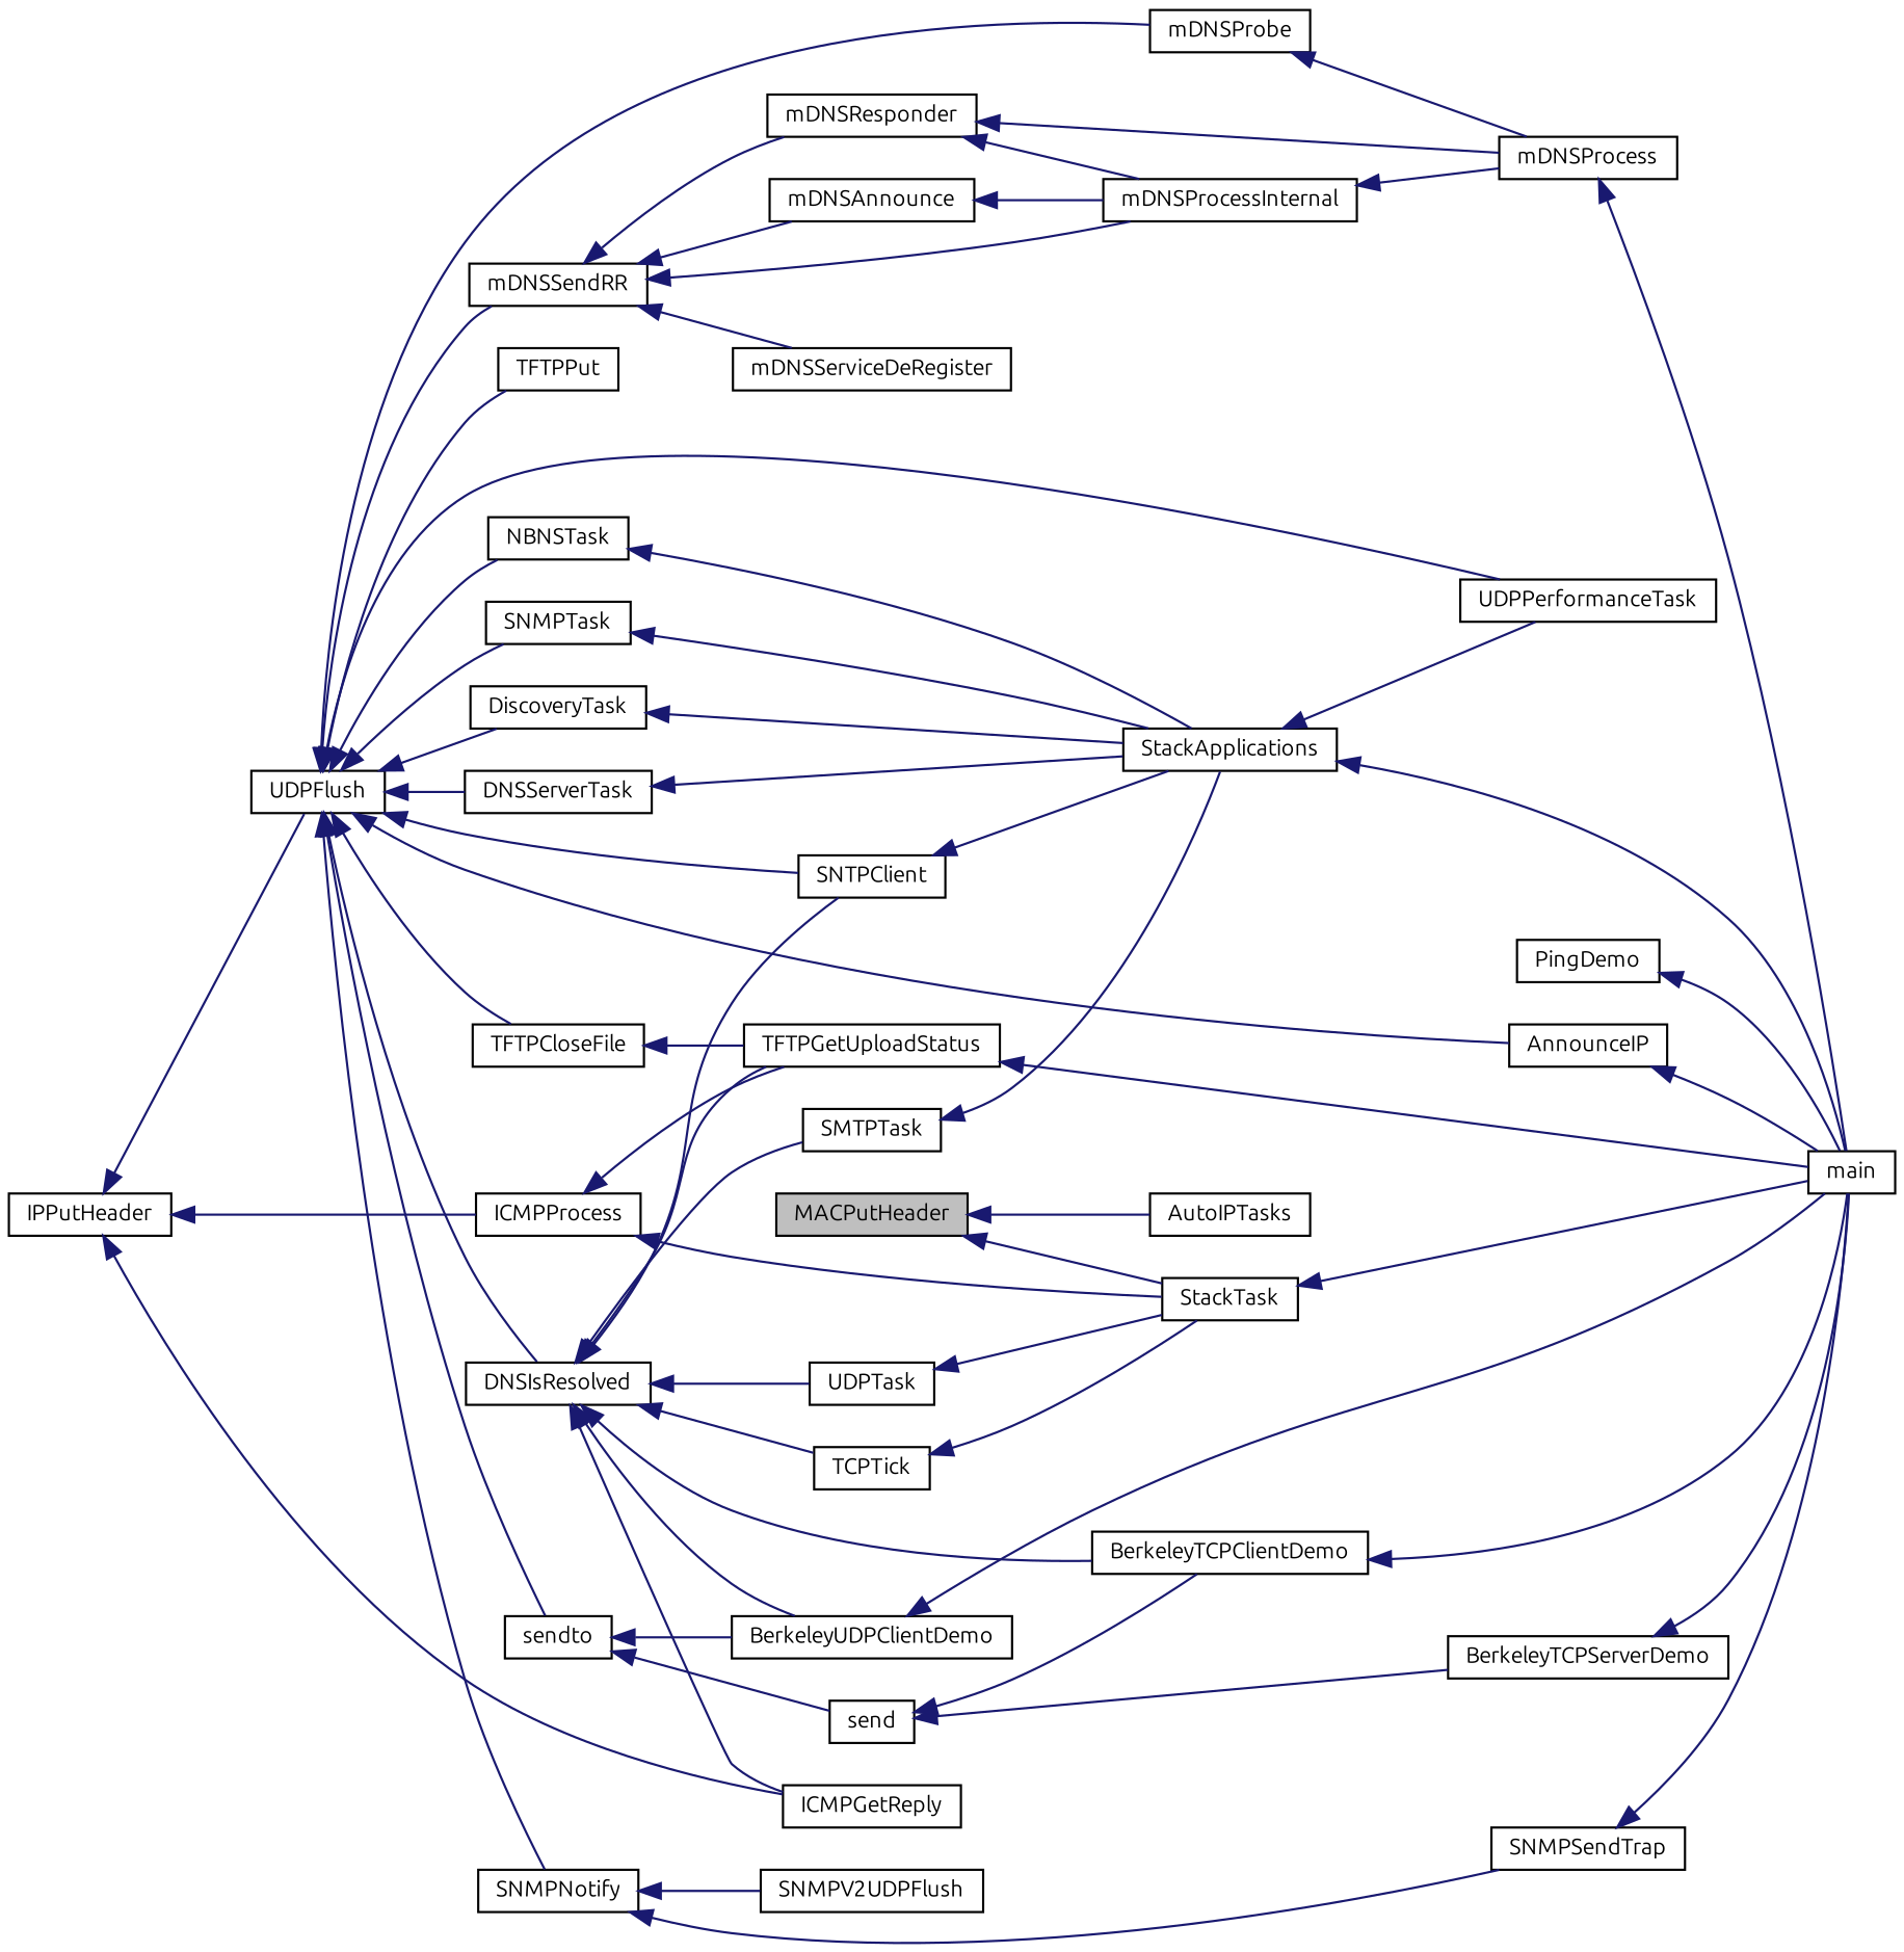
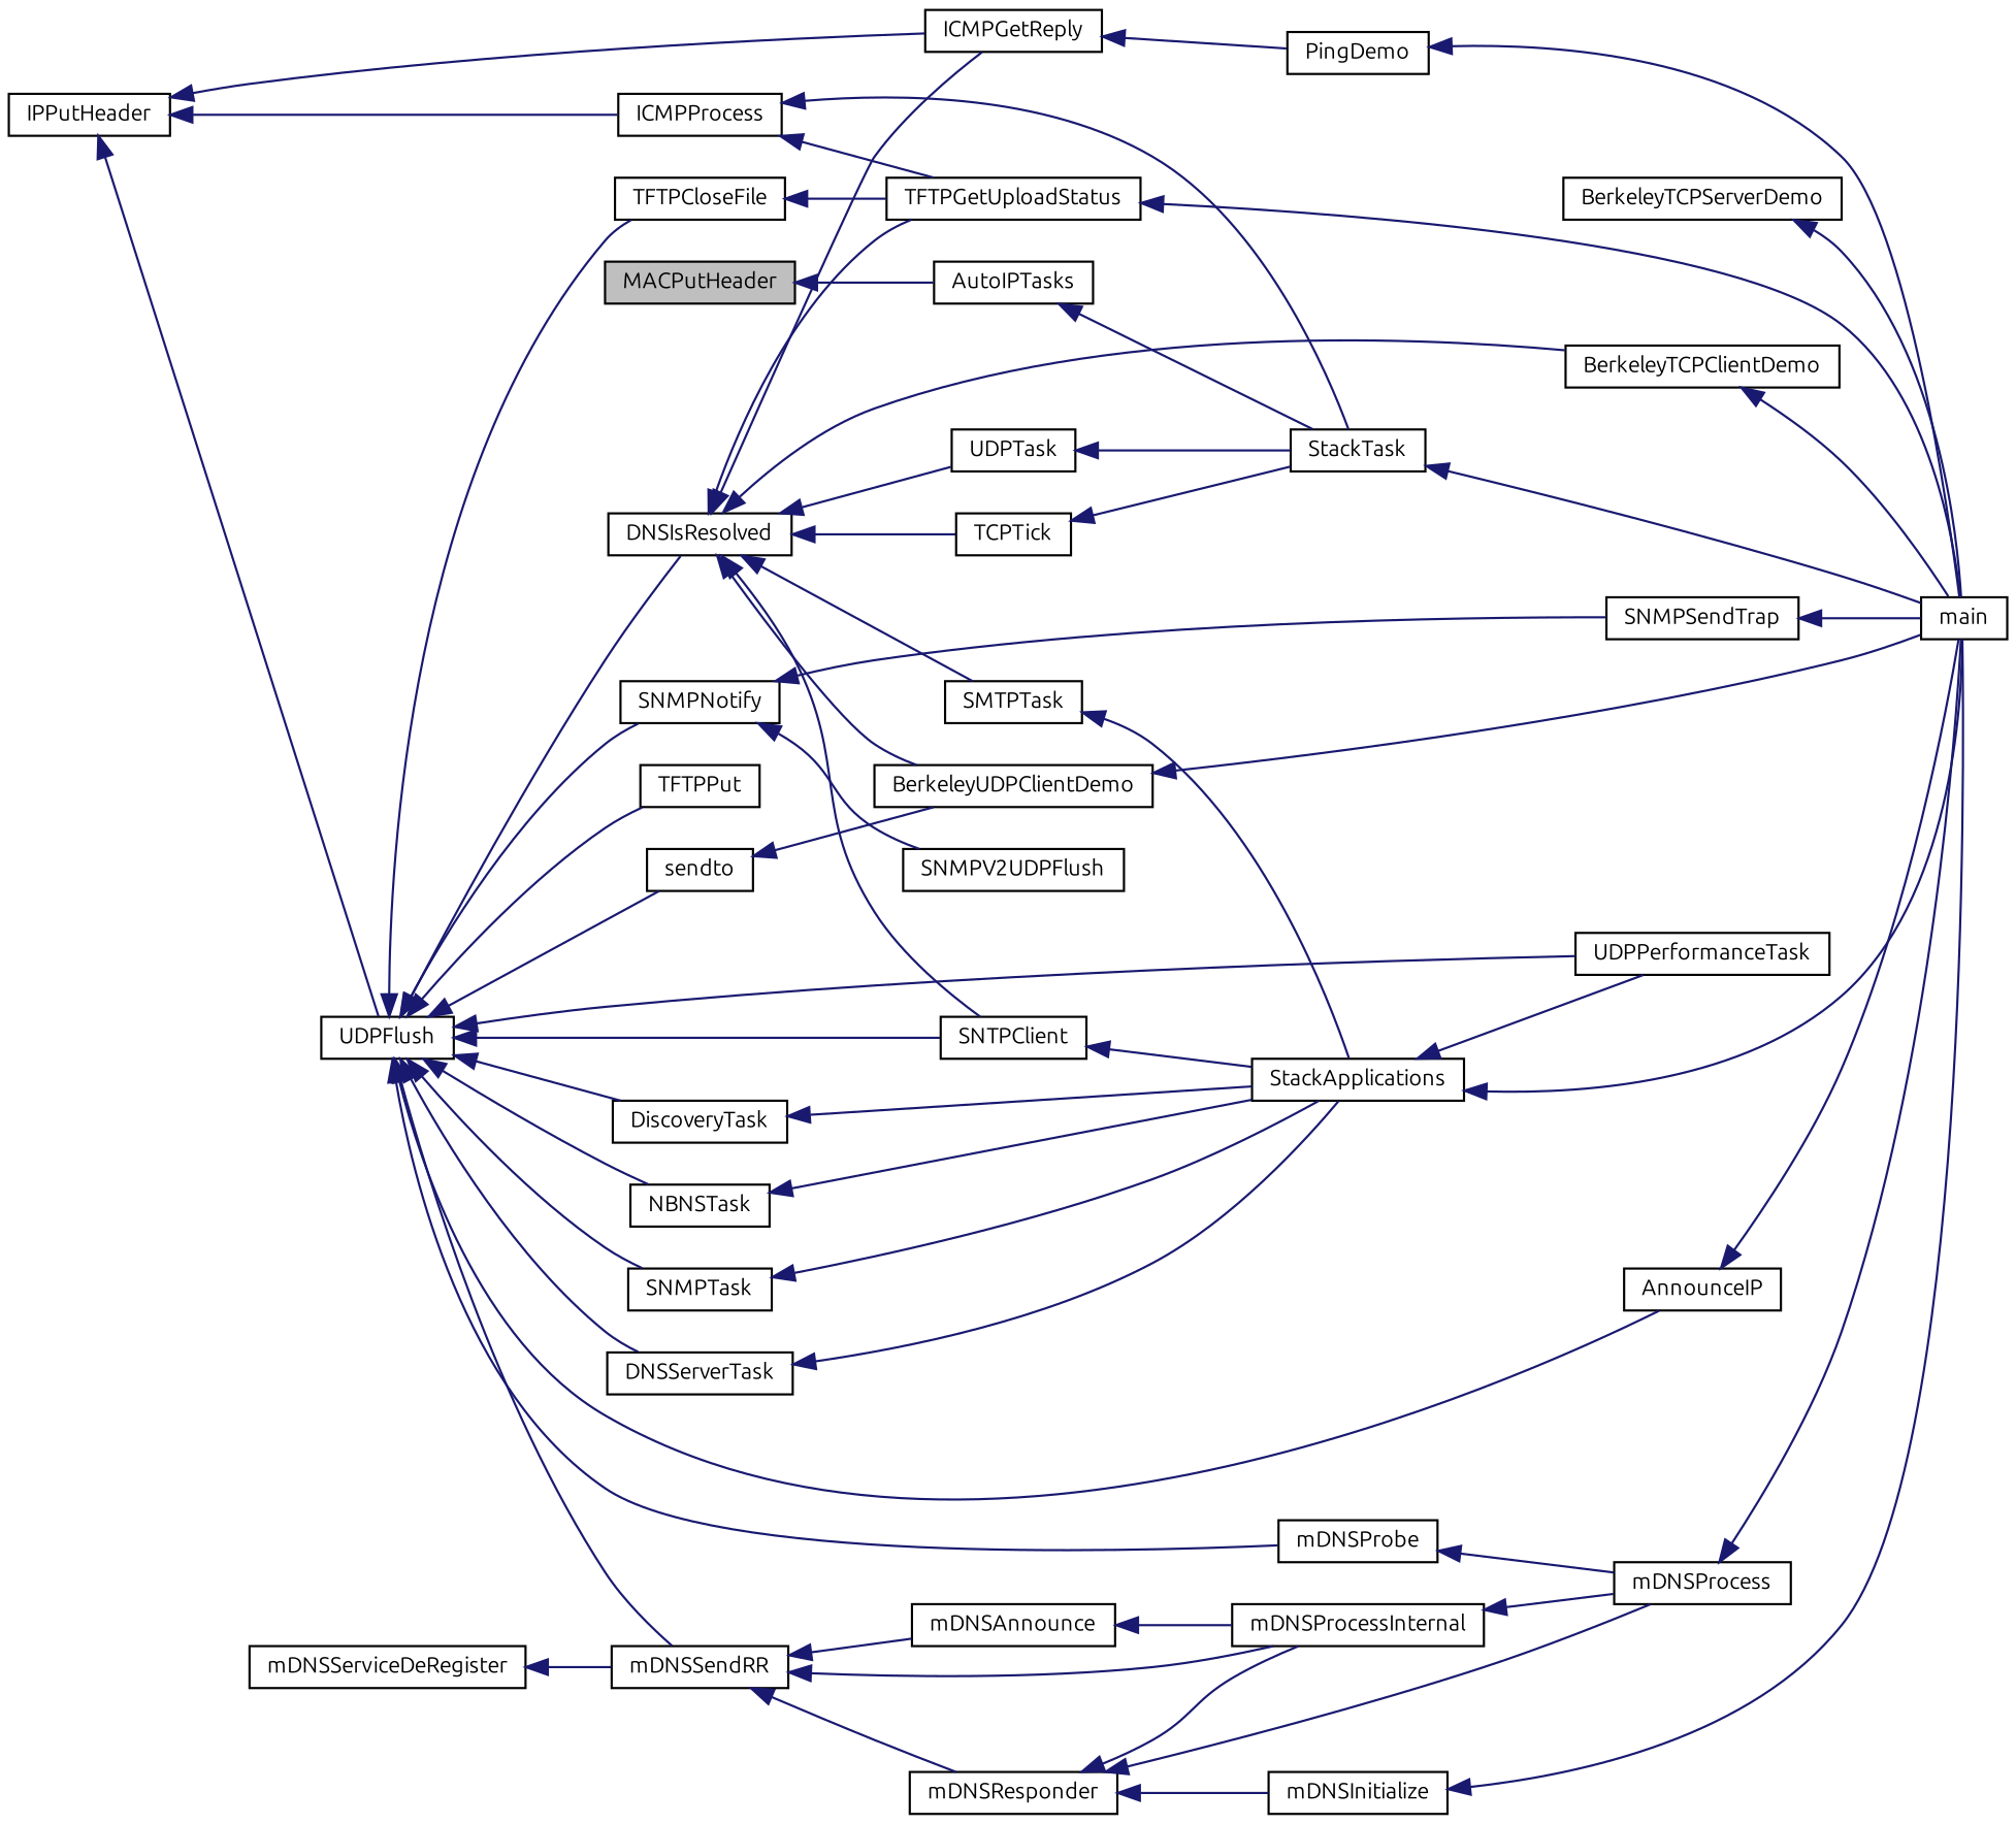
  digraph {
    fontname=Ubuntu
    rankdir=LR
    node [color=black fillcolor=white fontname=Ubuntu fontsize=10 shape=record style=filled]
    edge [color=midnightblue dir=back fontname=Ubuntu fontsize=10 labelfontname=Helvetica labelfontsize=10 style=solid]
    n1 [fillcolor=grey75 fontcolor=black height=0.2 label=MACPutHeader width=0.4]
    n2 [height=0.2 label=AutoIPTasks width=0.4]
    n3 [height=0.2 label=StackTask width=0.4]
    n4 [height=0.2 label=IPPutHeader width=0.4]
    n5 [height=0.2 label=ICMPProcess width=0.4]
    n6 [height=0.2 label=ICMPGetReply width=0.4]
    n7 [height=0.2 label=UDPFlush width=0.4]
    n8 [height=0.2 label=main width=0.4]
    n9 [height=0.2 label=TFTPGetUploadStatus width=0.4]
    n10 [height=0.2 label=PingDemo width=0.4]
    n11 [height=0.2 label=AnnounceIP width=0.4]
    n12 [height=0.2 label=DiscoveryTask width=0.4]
    n13 [height=0.2 label=sendto width=0.4]
    n14 [height=0.2 label=DNSIsResolved width=0.4]
    n15 [height=0.2 label=SNTPClient width=0.4]
    n16 [height=0.2 label=DNSServerTask width=0.4]
    n17 [height=0.2 label=NBNSTask width=0.4]
    n18 [height=0.2 label=SNMPTask width=0.4]
    n19 [height=0.2 label=SNMPNotify width=0.4]
    n20 [height=0.2 label=TFTPCloseFile width=0.4]
    n21 [height=0.2 label=TFTPPut width=0.4]
    n22 [height=0.2 label=UDPPerformanceTask width=0.4]
    n23 [height=0.2 label=mDNSProbe width=0.4]
    n24 [height=0.2 label=mDNSSendRR width=0.4]
    n25 [height=0.2 label=StackApplications width=0.4]
-   n26 [height=0.2 label=send width=0.4]
    n27 [height=0.2 label=BerkeleyUDPClientDemo width=0.4]
    n28 [height=0.2 label=BerkeleyTCPClientDemo width=0.4]
    n29 [height=0.2 label=SMTPTask width=0.4]
    n30 [height=0.2 label=TCPTick width=0.4]
    n31 [height=0.2 label=UDPTask width=0.4]
    n32 [height=0.2 label=SNMPV2UDPFlush width=0.4]
    n33 [height=0.2 label=SNMPSendTrap width=0.4]
    n34 [height=0.2 label=mDNSProcess width=0.4]
    n35 [height=0.2 label=mDNSProcessInternal width=0.4]
    n36 [height=0.2 label=mDNSServiceDeRegister width=0.4]
    n37 [height=0.2 label=mDNSAnnounce width=0.4]
    n38 [height=0.2 label=mDNSResponder width=0.4]
    n39 [height=0.2 label=BerkeleyTCPServerDemo width=0.4]
+   n40 [height=0.2 label=mDNSInitialize width=0.4]
    n1 -> n2
-   n1 -> n3
+   n2 -> n3
    n3 -> n8
    n4 -> n5
    n4 -> n6
    n4 -> n7
    n5 -> n3
    n5 -> n9
+   n6 -> n10
    n7 -> n11
    n7 -> n12
    n7 -> n13
    n7 -> n14
    n7 -> n15
    n7 -> n16
    n7 -> n17
    n7 -> n18
    n7 -> n19
    n7 -> n20
    n7 -> n21
    n7 -> n22
    n7 -> n23
    n7 -> n24
    n9 -> n8
    n10 -> n8
    n11 -> n8
    n12 -> n25
-   n13 -> n26
    n13 -> n27
    n14 -> n6
    n14 -> n9
    n14 -> n15
    n14 -> n27
    n14 -> n28
    n14 -> n29
    n14 -> n30
    n14 -> n31
    n15 -> n25
    n16 -> n25
    n17 -> n25
    n18 -> n25
    n19 -> n32
    n19 -> n33
    n20 -> n9
    n23 -> n34
    n24 -> n35
-   n24 -> n36
+   n36 -> n24
    n24 -> n37
    n24 -> n38
    n25 -> n8
    n25 -> n22
-   n26 -> n28
-   n26 -> n39
    n27 -> n8
    n28 -> n8
    n29 -> n25
    n30 -> n3
    n31 -> n3
    n33 -> n8
    n34 -> n8
    n35 -> n34
    n37 -> n35
    n38 -> n34
    n38 -> n35
+   n38 -> n40
    n39 -> n8
+   n40 -> n8
  }
